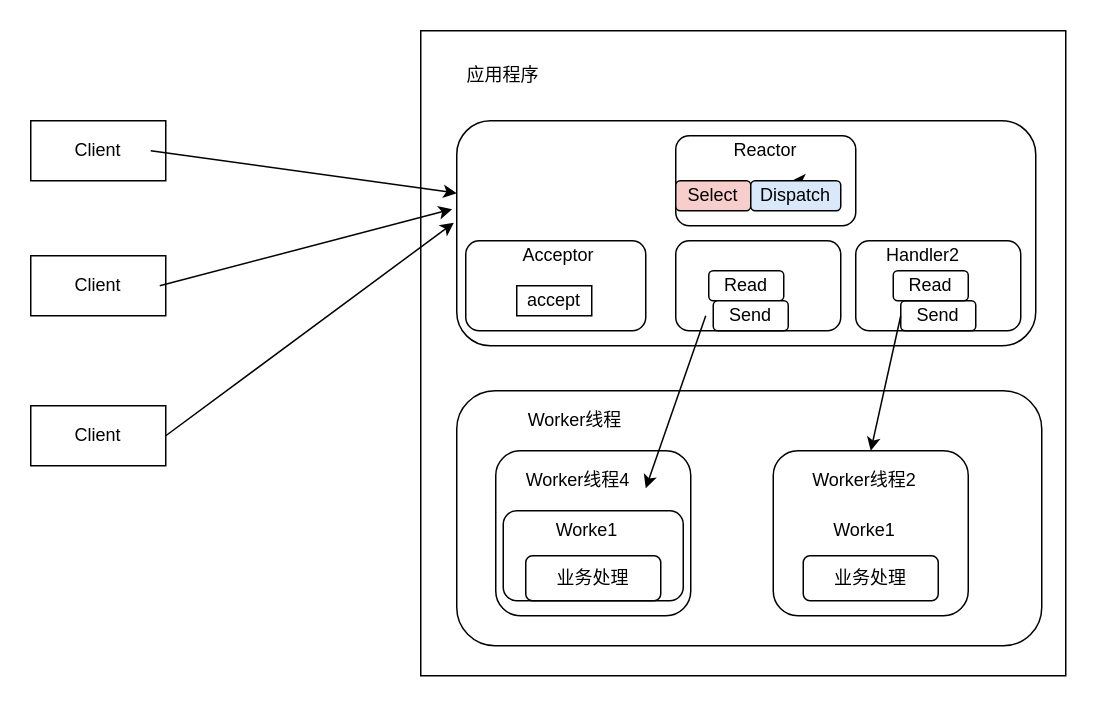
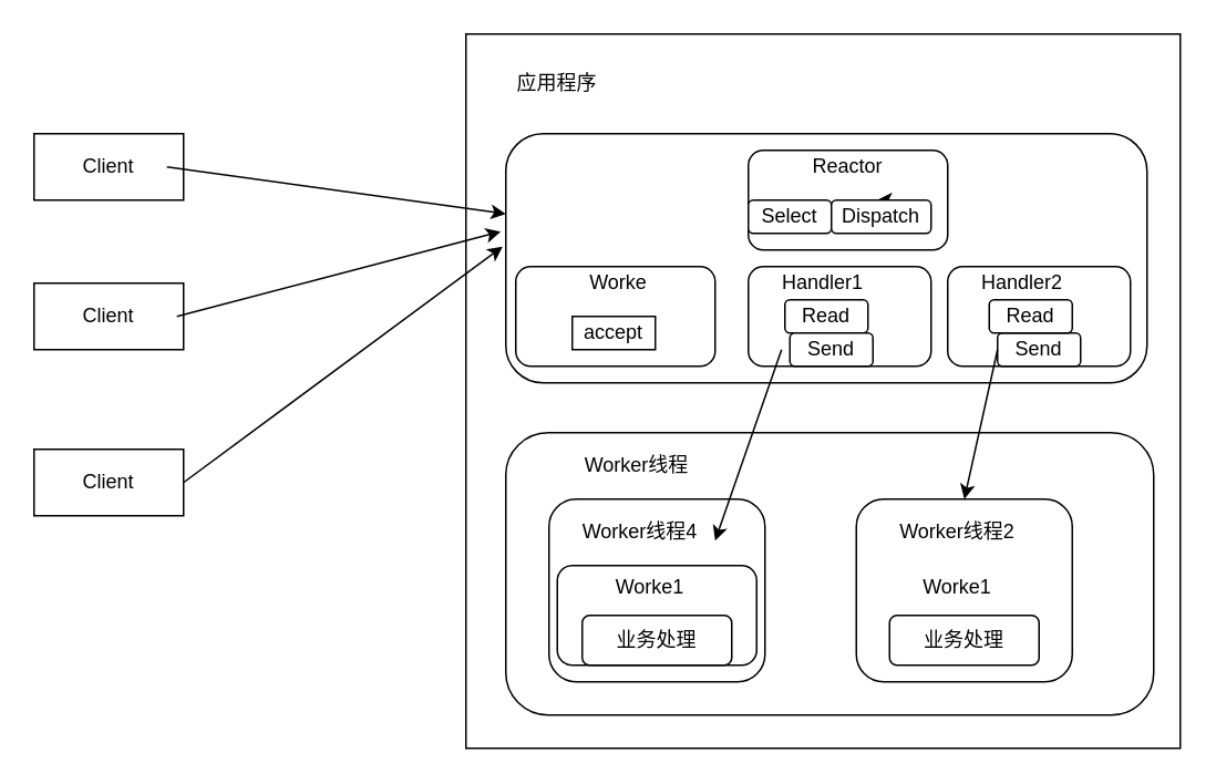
  <mxCell id="0" />
  <mxCell id="1" parent="0" />
  <mxCell id="2" value="Client" style="rounded=0;whiteSpace=wrap;html=1;" vertex="1" parent="1"><mxGeometry x="20" y="80" width="90" height="40" as="geometry" /></mxCell>
  <mxCell id="3" value="" style="whiteSpace=wrap;html=1;aspect=fixed;" vertex="1" parent="1"><mxGeometry x="280" y="20" width="430" height="430" as="geometry" /></mxCell>
  <mxCell id="4" value="应用程序" style="text;html=1;strokeColor=none;fillColor=none;align=center;verticalAlign=middle;whiteSpace=wrap;rounded=0;" vertex="1" parent="1"><mxGeometry x="300" y="40" width="70" height="20" as="geometry" /></mxCell>
  <mxCell id="5" value="" style="rounded=1;whiteSpace=wrap;html=1;" vertex="1" parent="1"><mxGeometry x="304" y="80" width="386" height="150" as="geometry" /></mxCell>
  <mxCell id="6" value="" style="rounded=1;whiteSpace=wrap;html=1;" vertex="1" parent="1"><mxGeometry x="450" y="90" width="120" height="60" as="geometry" /></mxCell>
  <mxCell id="7" value="Reactor" style="text;html=1;strokeColor=none;fillColor=none;align=center;verticalAlign=middle;whiteSpace=wrap;rounded=0;" vertex="1" parent="1"><mxGeometry x="485" y="90" width="50" height="20" as="geometry" /></mxCell>
- <mxCell id="8" value="Select" style="rounded=1;whiteSpace=wrap;html=1;fillColor=#f8cecc;" vertex="1" parent="1"><mxGeometry x="450" y="120" width="50" height="20" as="geometry" /></mxCell>
+ <mxCell id="8" value="Select" style="rounded=1;whiteSpace=wrap;html=1;" vertex="1" parent="1"><mxGeometry x="450" y="120" width="50" height="20" as="geometry" /></mxCell>
  <mxCell id="9" style="edgeStyle=orthogonalEdgeStyle;rounded=0;orthogonalLoop=1;jettySize=auto;html=1;exitX=0.5;exitY=0;exitDx=0;exitDy=0;entryX=0.25;entryY=0;entryDx=0;entryDy=0;" edge="1" parent="1" source="10"><mxGeometry relative="1" as="geometry"><mxPoint x="540" y="120" as="sourcePoint" /><mxPoint x="527.5" y="120" as="targetPoint" /></mxGeometry></mxCell>
- <mxCell id="10" value="Dispatch" style="rounded=1;whiteSpace=wrap;html=1;fillColor=#dae8fc;" vertex="1" parent="1"><mxGeometry x="500" y="120" width="60" height="20" as="geometry" /></mxCell>
+ <mxCell id="10" value="Dispatch" style="rounded=1;whiteSpace=wrap;html=1;" vertex="1" parent="1"><mxGeometry x="500" y="120" width="60" height="20" as="geometry" /></mxCell>
  <mxCell id="11" value="" style="rounded=1;whiteSpace=wrap;html=1;" vertex="1" parent="1"><mxGeometry x="310" y="160" width="120" height="60" as="geometry" /></mxCell>
- <mxCell id="12" value="Acceptor" style="text;html=1;strokeColor=none;fillColor=none;align=center;verticalAlign=middle;whiteSpace=wrap;rounded=0;" vertex="1" parent="1"><mxGeometry x="344" y="160" width="56" height="20" as="geometry" /></mxCell>
+ <mxCell id="12" value="Worke" style="text;html=1;strokeColor=none;fillColor=none;align=center;verticalAlign=middle;whiteSpace=wrap;rounded=0;" vertex="1" parent="1"><mxGeometry x="344" y="160" width="56" height="20" as="geometry" /></mxCell>
  <mxCell id="13" value="accept" style="whiteSpace=wrap;html=1;rounded=0;" vertex="1" parent="1"><mxGeometry x="344" y="190" width="50" height="20" as="geometry" /></mxCell>
  <mxCell id="14" value="" style="rounded=1;whiteSpace=wrap;html=1;" vertex="1" parent="1"><mxGeometry x="450" y="160" width="110" height="60" as="geometry" /></mxCell>
+ <mxCell id="15" value="Handler1" style="text;html=1;strokeColor=none;fillColor=none;align=center;verticalAlign=middle;whiteSpace=wrap;rounded=0;" vertex="1" parent="1"><mxGeometry x="475" y="160" width="40" height="20" as="geometry" /></mxCell>
  <mxCell id="16" value="Read" style="rounded=1;whiteSpace=wrap;html=1;" vertex="1" parent="1"><mxGeometry x="472" y="180" width="50" height="20" as="geometry" /></mxCell>
  <mxCell id="17" value="Send" style="rounded=1;whiteSpace=wrap;html=1;" vertex="1" parent="1"><mxGeometry x="475" y="200" width="50" height="20" as="geometry" /></mxCell>
  <mxCell id="18" value="" style="rounded=1;whiteSpace=wrap;html=1;" vertex="1" parent="1"><mxGeometry x="570" y="160" width="110" height="60" as="geometry" /></mxCell>
  <mxCell id="19" value="Handler2" style="text;html=1;strokeColor=none;fillColor=none;align=center;verticalAlign=middle;whiteSpace=wrap;rounded=0;" vertex="1" parent="1"><mxGeometry x="595" y="160" width="40" height="20" as="geometry" /></mxCell>
  <mxCell id="20" value="Send" style="rounded=1;whiteSpace=wrap;html=1;" vertex="1" parent="1"><mxGeometry x="600" y="200" width="50" height="20" as="geometry" /></mxCell>
  <mxCell id="21" value="Read" style="rounded=1;whiteSpace=wrap;html=1;" vertex="1" parent="1"><mxGeometry x="595" y="180" width="50" height="20" as="geometry" /></mxCell>
  <mxCell id="22" value="" style="rounded=1;whiteSpace=wrap;html=1;" vertex="1" parent="1"><mxGeometry x="304" y="260" width="390" height="170" as="geometry" /></mxCell>
  <mxCell id="23" value="" style="rounded=1;whiteSpace=wrap;html=1;" vertex="1" parent="1"><mxGeometry x="330" y="300" width="130" height="110" as="geometry" /></mxCell>
  <mxCell id="24" value="Worker线程" style="text;html=1;strokeColor=none;fillColor=none;align=center;verticalAlign=middle;whiteSpace=wrap;rounded=0;" vertex="1" parent="1"><mxGeometry x="340" y="270" width="86" height="20" as="geometry" /></mxCell>
  <mxCell id="25" value="Worker线程4" style="text;html=1;strokeColor=none;fillColor=none;align=center;verticalAlign=middle;whiteSpace=wrap;rounded=0;" vertex="1" parent="1"><mxGeometry x="340" y="310" width="90" height="20" as="geometry" /></mxCell>
  <mxCell id="26" value="" style="rounded=1;whiteSpace=wrap;html=1;" vertex="1" parent="1"><mxGeometry x="335" y="340" width="120" height="60" as="geometry" /></mxCell>
  <mxCell id="27" value="Worke1" style="text;html=1;strokeColor=none;fillColor=none;align=center;verticalAlign=middle;whiteSpace=wrap;rounded=0;" vertex="1" parent="1"><mxGeometry x="352" y="345" width="78" height="15" as="geometry" /></mxCell>
  <mxCell id="28" value="业务处理" style="rounded=1;whiteSpace=wrap;html=1;" vertex="1" parent="1"><mxGeometry x="350" y="370" width="90" height="30" as="geometry" /></mxCell>
  <mxCell id="29" value="" style="rounded=1;whiteSpace=wrap;html=1;" vertex="1" parent="1"><mxGeometry x="515" y="300" width="130" height="110" as="geometry" /></mxCell>
  <mxCell id="30" value="Worke1" style="text;html=1;strokeColor=none;fillColor=none;align=center;verticalAlign=middle;whiteSpace=wrap;rounded=0;" vertex="1" parent="1"><mxGeometry x="537" y="345" width="78" height="15" as="geometry" /></mxCell>
  <mxCell id="31" value="业务处理" style="rounded=1;whiteSpace=wrap;html=1;" vertex="1" parent="1"><mxGeometry x="535" y="370" width="90" height="30" as="geometry" /></mxCell>
  <mxCell id="32" value="Worker线程2" style="text;html=1;strokeColor=none;fillColor=none;align=center;verticalAlign=middle;whiteSpace=wrap;rounded=0;" vertex="1" parent="1"><mxGeometry x="531" y="310" width="90" height="20" as="geometry" /></mxCell>
  <mxCell id="33" value="Client" style="rounded=0;whiteSpace=wrap;html=1;" vertex="1" parent="1"><mxGeometry x="20" y="170" width="90" height="40" as="geometry" /></mxCell>
  <mxCell id="34" value="Client" style="rounded=0;whiteSpace=wrap;html=1;" vertex="1" parent="1"><mxGeometry x="20" y="270" width="90" height="40" as="geometry" /></mxCell>
  <mxCell id="35" value="" style="endArrow=classic;html=1;" edge="1" parent="1" target="5"><mxGeometry width="50" height="50" relative="1" as="geometry"><mxPoint x="100" y="100" as="sourcePoint" /><mxPoint x="150" y="50" as="targetPoint" /></mxGeometry></mxCell>
  <mxCell id="36" value="" style="endArrow=classic;html=1;entryX=-0.008;entryY=0.393;entryDx=0;entryDy=0;entryPerimeter=0;" edge="1" parent="1" target="5"><mxGeometry width="50" height="50" relative="1" as="geometry"><mxPoint x="106" y="190" as="sourcePoint" /><mxPoint x="310" y="218.262" as="targetPoint" /></mxGeometry></mxCell>
  <mxCell id="37" value="" style="endArrow=classic;html=1;entryX=-0.005;entryY=0.453;entryDx=0;entryDy=0;entryPerimeter=0;" edge="1" parent="1" target="5"><mxGeometry width="50" height="50" relative="1" as="geometry"><mxPoint x="110" y="290" as="sourcePoint" /><mxPoint x="314" y="318.262" as="targetPoint" /></mxGeometry></mxCell>
  <mxCell id="38" value="" style="endArrow=classic;html=1;entryX=1;entryY=0.75;entryDx=0;entryDy=0;" edge="1" parent="1" target="25"><mxGeometry width="50" height="50" relative="1" as="geometry"><mxPoint x="470" y="210" as="sourcePoint" /><mxPoint x="520" y="160" as="targetPoint" /></mxGeometry></mxCell>
  <mxCell id="39" value="" style="endArrow=classic;html=1;entryX=0.5;entryY=0;entryDx=0;entryDy=0;" edge="1" parent="1" target="29"><mxGeometry width="50" height="50" relative="1" as="geometry"><mxPoint x="600" y="210" as="sourcePoint" /><mxPoint x="560" y="325" as="targetPoint" /></mxGeometry></mxCell>
